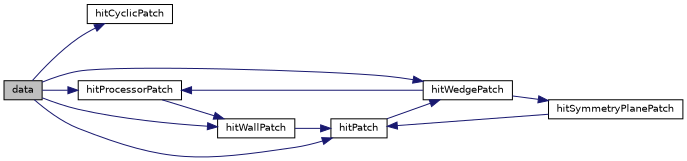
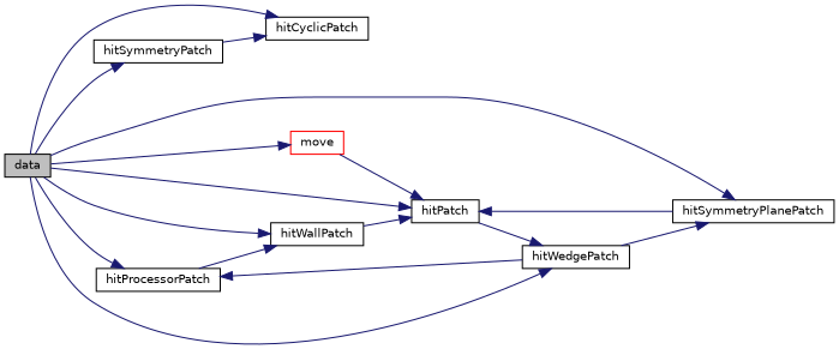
  digraph {
    rankdir=LR
    node [color=black fontname=Helvetica fontsize=10 shape=record]
    edge [color=midnightblue fontname=Helvetica fontsize=10 labelfontname=Helvetica labelfontsize=10 style=solid]
    n1 [fillcolor=grey75 fontcolor=black height=0.2 label=data style=filled width=0.4]
    n2 [height=0.2 label=hitCyclicPatch width=0.4]
    n3 [height=0.2 label=hitProcessorPatch width=0.4]
    n4 [height=0.2 label=hitWallPatch width=0.4]
    n5 [height=0.2 label=hitPatch width=0.4]
    n6 [height=0.2 label=hitWedgePatch width=0.4]
    n7 [height=0.2 label=hitSymmetryPlanePatch width=0.4]
+   n8 [height=0.2 label=hitSymmetryPatch width=0.4]
+   n9 [color=red height=0.2 label=move width=0.4]
    n1 -> n2
    n1 -> n3
    n1 -> n4
    n1 -> n5
    n1 -> n6
+   n1 -> n7
+   n1 -> n8
+   n1 -> n9
    n3 -> n4
    n4 -> n5
    n5 -> n6
    n6 -> n3
    n6 -> n7
    n7 -> n5
+   n8 -> n2
+   n9 -> n5
  }
